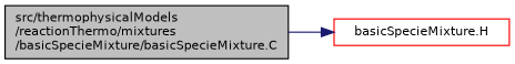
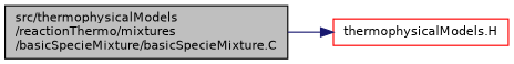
  digraph {
    rankdir=LR
    node [fontname=Helvetica fontsize=10 shape=record]
    n1 [color=black fillcolor=grey75 fontcolor=black height=0.2 label="src/thermophysicalModels\l/reactionThermo/mixtures\l/basicSpecieMixture/basicSpecieMixture.C" style=filled width=0.4]
-   n2 [color=red height=0.2 label="basicSpecieMixture.H" width=0.4]
+   n2 [color=red height=0.2 label="thermophysicalModels.H" width=0.4]
    n1 -> n2 [color=midnightblue fontname=Helvetica fontsize=10 labelfontname=Helvetica labelfontsize=10 style=solid]
  }
